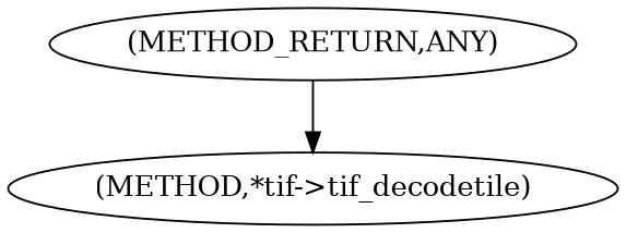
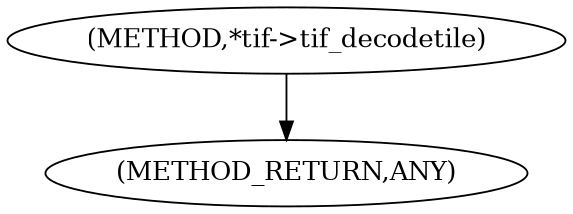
  digraph {
    n1 [label=<(METHOD,*tif-&gt;tif_decodetile)>]
    n2 [label=<(METHOD_RETURN,ANY)>]
-   n2 -> n1
+   n1 -> n2
  }
